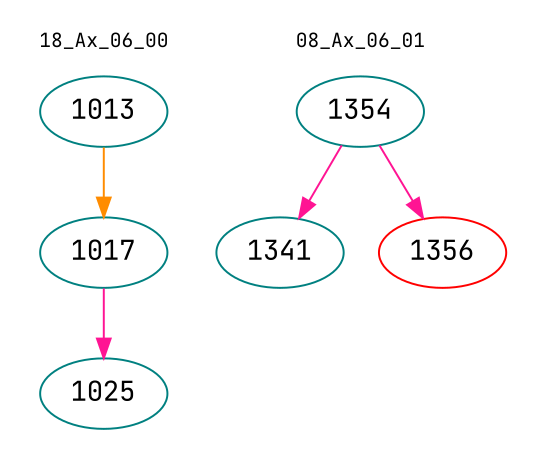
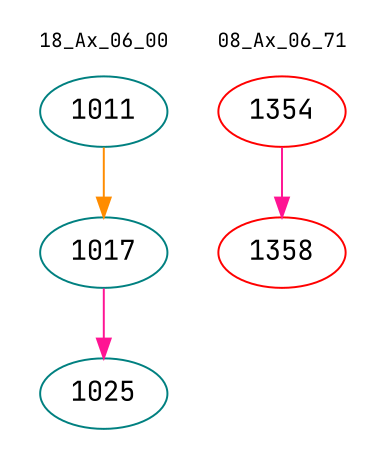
  digraph {
    fontname="JetBrains Mono"
    node [color=teal fontname="JetBrains Mono"]
    edge [color=deeppink fontname="JetBrains Mono"]
    n1 [label=1017]
-   n2 [label=1013]
+   n2 [label=1011]
    n3 [label=1025]
-   n4 [label=1354]
-   n5 [label=1341]
-   n6 [color=red label=1356]
+   n4 [color=red label=1354]
+   n6 [color=red label=1358]
    subgraph cluster_1 {
      color=white
      fontsize=10
      label="18_Ax_06_00"
      n1
      n2
      n3
    }
    subgraph cluster_2 {
      color=white
      fontsize=10
-     label="08_Ax_06_01"
+     label="08_Ax_06_71"
      n4
-     n5
      n6
    }
    n1 -> n3
    n2 -> n1 [color=darkorange]
-   n4 -> n5
    n4 -> n6
  }
